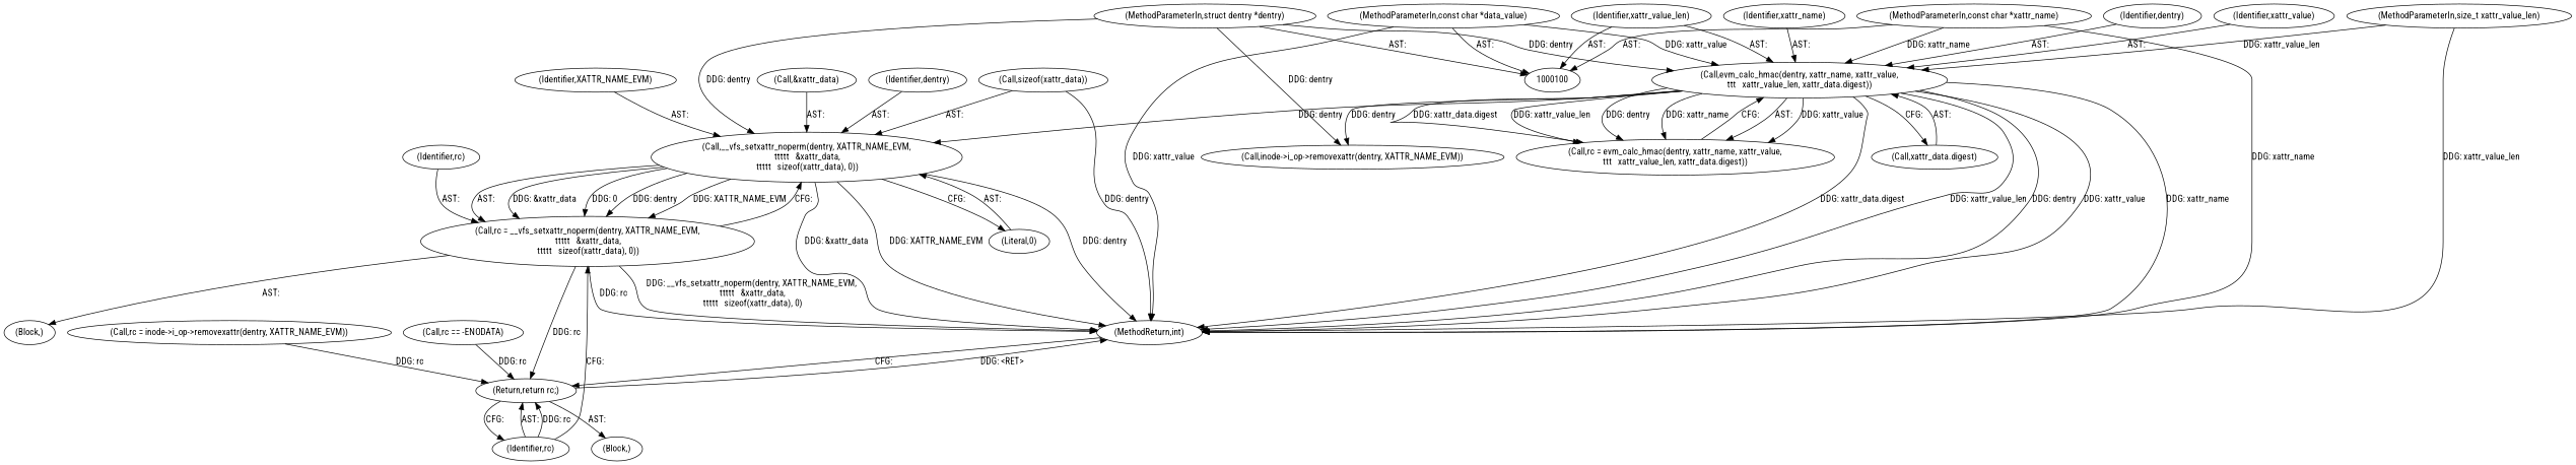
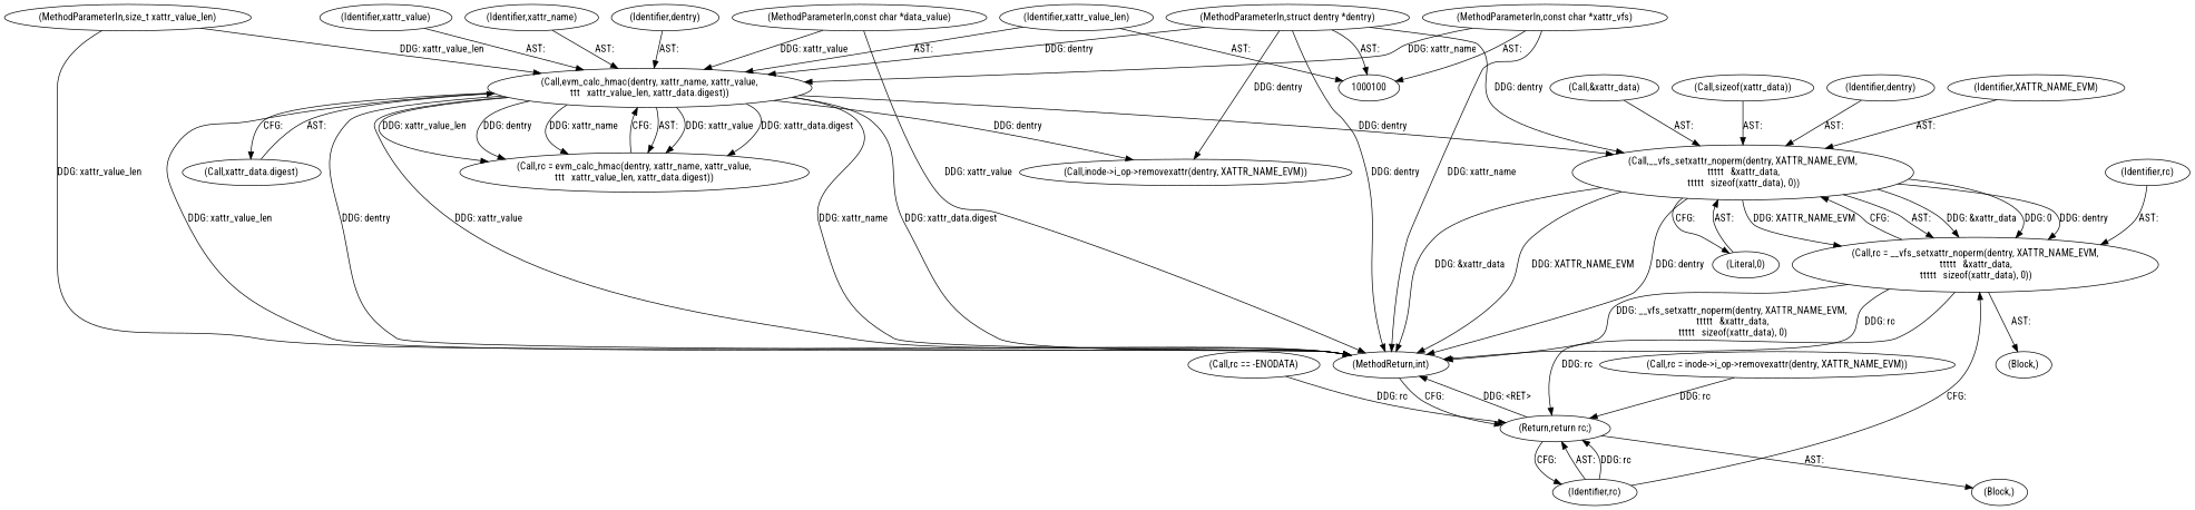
  digraph {
    fontname="Roboto Condensed"
    node [fontname="Roboto Condensed"]
    edge [fontname="Roboto Condensed"]
    n1 [label="(Call,__vfs_setxattr_noperm(dentry, XATTR_NAME_EVM,\n \t\t\t\t\t   &xattr_data,\n \t\t\t\t\t   sizeof(xattr_data), 0))"]
    n2 [label="(Call,rc = __vfs_setxattr_noperm(dentry, XATTR_NAME_EVM,\n \t\t\t\t\t   &xattr_data,\n \t\t\t\t\t   sizeof(xattr_data), 0))"]
    n3 [label="(MethodReturn,int)"]
    n4 [label="(Literal,0)"]
    n5 [label="(Return,return rc;)"]
    n6 [label="(Block,)"]
    n7 [label="(Call,evm_calc_hmac(dentry, xattr_name, xattr_value,\n\t\t\t   xattr_value_len, xattr_data.digest))"]
    n8 [label="(Call,rc = evm_calc_hmac(dentry, xattr_name, xattr_value,\n\t\t\t   xattr_value_len, xattr_data.digest))"]
    n9 [label="(Call,xattr_data.digest)"]
    n10 [label="(Call,inode->i_op->removexattr(dentry, XATTR_NAME_EVM))"]
    n11 [label="(MethodParameterIn,struct dentry *dentry)"]
    1000100
-   n13 [label="(MethodParameterIn,const char *xattr_name)"]
+   n13 [label="(MethodParameterIn,const char *xattr_vfs)"]
    n14 [label="(MethodParameterIn,const char *data_value)"]
    n15 [label="(MethodParameterIn,size_t xattr_value_len)"]
    n16 [label="(Identifier,rc)"]
    n17 [label="(Block,)"]
    n18 [label="(Call,&xattr_data)"]
    n19 [label="(Identifier,rc)"]
    n20 [label="(Identifier,dentry)"]
    n21 [label="(Call,sizeof(xattr_data))"]
    n22 [label="(Identifier,dentry)"]
    n23 [label="(Identifier,XATTR_NAME_EVM)"]
    n24 [label="(Identifier,xattr_value_len)"]
    n25 [label="(Call,rc == -ENODATA)"]
    n26 [label="(Identifier,xattr_value)"]
    n27 [label="(Call,rc = inode->i_op->removexattr(dentry, XATTR_NAME_EVM))"]
    n28 [label="(Identifier,xattr_name)"]
    n1 -> n2 [label="AST: "]
    n1 -> n2 [label="DDG: &xattr_data"]
    n1 -> n2 [label="DDG: 0"]
    n1 -> n2 [label="DDG: dentry"]
    n1 -> n2 [label="DDG: XATTR_NAME_EVM"]
    n1 -> n3 [label="DDG: &xattr_data"]
    n1 -> n3 [label="DDG: XATTR_NAME_EVM"]
    n1 -> n3 [label="DDG: dentry"]
    n1 -> n4 [label="CFG: "]
    n2 -> n1 [label="CFG: "]
    n2 -> n3 [label="DDG: __vfs_setxattr_noperm(dentry, XATTR_NAME_EVM,\n \t\t\t\t\t   &xattr_data,\n \t\t\t\t\t   sizeof(xattr_data), 0)"]
    n2 -> n3 [label="DDG: rc"]
    n2 -> n5 [label="DDG: rc"]
    n2 -> n6 [label="AST: "]
    n3 -> n5 [label="CFG: "]
    n4 -> n1 [label="AST: "]
    n5 -> n3 [label="DDG: <RET>"]
    n5 -> n16 [label="CFG: "]
    n5 -> n17 [label="AST: "]
    n7 -> n1 [label="DDG: dentry"]
    n7 -> n3 [label="DDG: xattr_name"]
    n7 -> n3 [label="DDG: xattr_data.digest"]
    n7 -> n3 [label="DDG: xattr_value_len"]
    n7 -> n3 [label="DDG: dentry"]
    n7 -> n3 [label="DDG: xattr_value"]
    n7 -> n8 [label="AST: "]
    n7 -> n8 [label="DDG: xattr_value"]
    n7 -> n8 [label="DDG: xattr_data.digest"]
    n7 -> n8 [label="DDG: xattr_value_len"]
    n7 -> n8 [label="DDG: dentry"]
    n7 -> n8 [label="DDG: xattr_name"]
    n7 -> n9 [label="CFG: "]
    n7 -> n10 [label="DDG: dentry"]
    n8 -> n7 [label="CFG: "]
    n9 -> n7 [label="AST: "]
    n11 -> n1 [label="DDG: dentry"]
-   n21 -> n3 [label="DDG: dentry"]
+   n11 -> n3 [label="DDG: dentry"]
    n11 -> n7 [label="DDG: dentry"]
    n11 -> n10 [label="DDG: dentry"]
    n11 -> 1000100 [label="AST: "]
    n13 -> n3 [label="DDG: xattr_name"]
    n13 -> n7 [label="DDG: xattr_name"]
    n13 -> 1000100 [label="AST: "]
    n14 -> n3 [label="DDG: xattr_value"]
    n14 -> n7 [label="DDG: xattr_value"]
-   n14 -> 1000100 [label="AST: "]
    n15 -> n3 [label="DDG: xattr_value_len"]
    n15 -> n7 [label="DDG: xattr_value_len"]
    n16 -> n2 [label="CFG: "]
    n16 -> n5 [label="AST: "]
    n16 -> n5 [label="DDG: rc"]
    n18 -> n1 [label="AST: "]
    n19 -> n2 [label="AST: "]
    n20 -> n7 [label="AST: "]
    n21 -> n1 [label="AST: "]
    n22 -> n1 [label="AST: "]
    n23 -> n1 [label="AST: "]
    n24 -> n7 [label="AST: "]
    n24 -> 1000100 [label="AST: "]
    n25 -> n5 [label="DDG: rc"]
    n26 -> n7 [label="AST: "]
    n27 -> n5 [label="DDG: rc"]
    n28 -> n7 [label="AST: "]
  }
